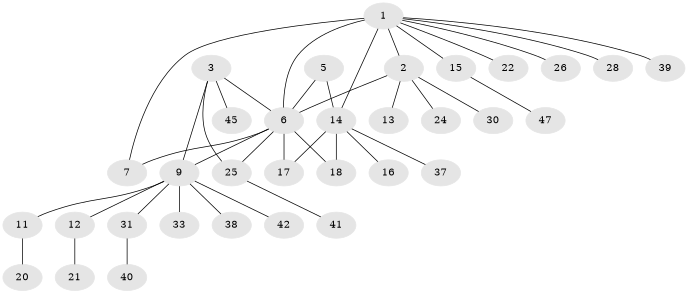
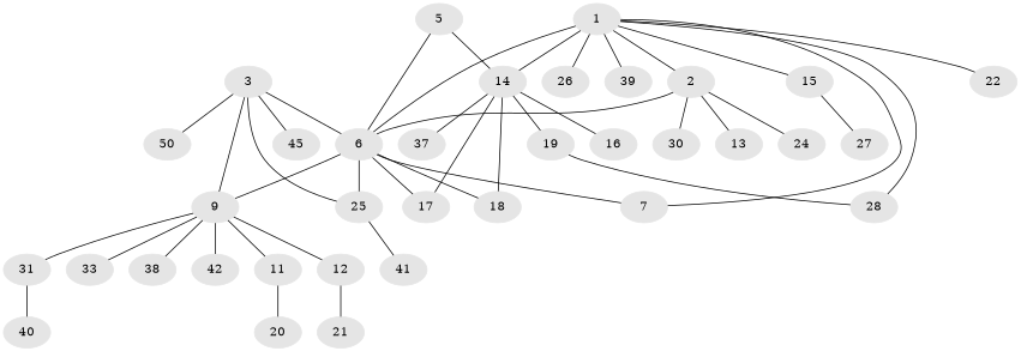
  graph {
    fontname="DejaVu Serif"
    node [color=gray90 fontname="DejaVu Serif" style=filled]
    edge [fontname="DejaVu Serif"]
    1 [super="+8"]
    2 [super="+47"]
    6 [super="+10"]
    7
    14 [super="+48"]
    15
    22
    26
    28 [super="+32"]
    39
    13 [super="+49"]
    24
    30
    3 [super="+4"]
    9 [super="+46"]
    25
    45
+   50
    17
    18
    16 [super="+35"]
+   19 [super="+36"]
    37
-   27 [super="+34" label=47]
+   27 [super="+34"]
    11 [super="+29"]
    12 [super="+23"]
    31
    33
    38
    42
    41 [super="+44"]
    5
    20
    21 [super="+43"]
    40
    1 -- 2
    1 -- 6 [weight=3]
    1 -- 7
    1 -- 14 [weight=2]
    1 -- 15
    1 -- 22
    1 -- 26
    1 -- 28
    1 -- 39
    2 -- 6
    2 -- 13
    2 -- 24
    2 -- 30
    6 -- 7
    6 -- 9
    6 -- 25
    6 -- 17
    6 -- 18
    14 -- 17
    14 -- 18
    14 -- 16
+   14 -- 19
    14 -- 37
    15 -- 27
    3 -- 6
    3 -- 9
    3 -- 25
    3 -- 45
+   3 -- 50
    9 -- 11
    9 -- 12
    9 -- 31
    9 -- 33
    9 -- 38
    9 -- 42
    25 -- 41
+   19 -- 28
    11 -- 20
    12 -- 21
    31 -- 40
    5 -- 6
    5 -- 14
  }
